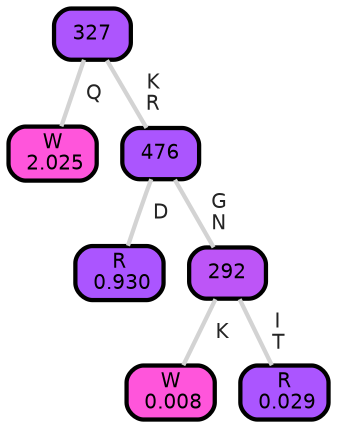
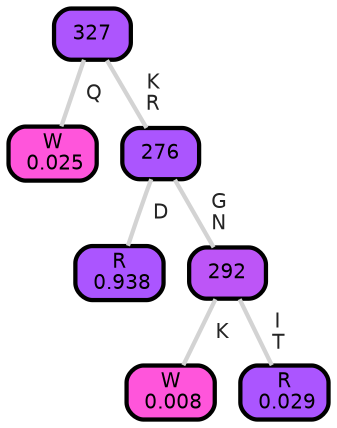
  graph {
    ranksep="0 equally"
    splines=straight
    node [color=black fillcolor="#ff55db" fontcolor=black fontname=helvetica penwidth=3 shape=box style="filled, rounded"]
    edge [color=lightgray fontcolor=grey14 fontname=helvetica fontweight=bold penwidth=3]
-   n1 [label="W\n 2.025"]
+   n1 [label="W\n 0.025"]
    n2 [fillcolor="#ad55fd" label=327]
-   n3 [fillcolor="#ab55fe" label=476]
-   n4 [fillcolor="#ab55ff" label="R\n 0.930"]
+   n3 [fillcolor="#ab55fe" label=276]
+   n4 [fillcolor="#ab55ff" label="R\n 0.938"]
    n5 [fillcolor="#bd55f7" label=292]
    n6 [label="W\n 0.008"]
    n7 [fillcolor="#ab55ff" label="R\n 0.029"]
    subgraph sub_1 {
      rank=same
    }
    n2 -- n1 [label=" Q"]
    n2 -- n3 [label=" K\n R"]
    n3 -- n4 [label=" D"]
    n3 -- n5 [label=" G\n N"]
    n5 -- n6 [label=" K"]
    n5 -- n7 [label=" I\n T"]
  }
